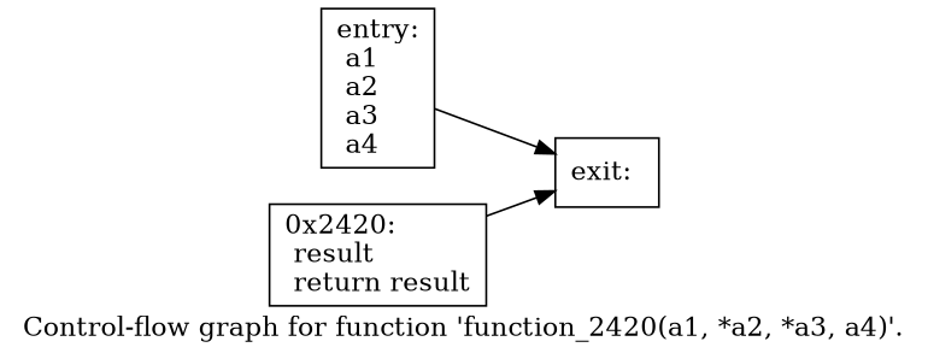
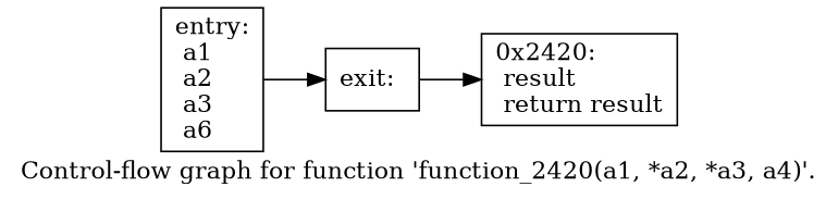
  digraph {
    label="Control-flow graph for function 'function_2420(a1, *a2, *a3, a4)'."
    rankdir=LR
    node [shape=record]
-   n1 [label="{entry:\l  a1\l  a2\l  a3\l  a4\l}"]
+   n1 [label="{entry:\l  a1\l  a2\l  a3\l  a6\l}"]
    n2 [label="{exit:\l}"]
    n3 [label="{0x2420:\l  result\l  return result\l}"]
    n1 -> n2
-   n3 -> n2
+   n2 -> n3
  }
